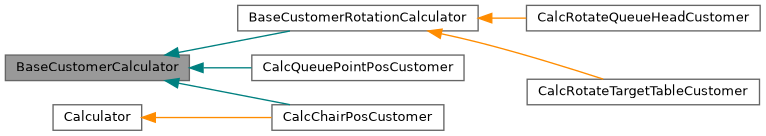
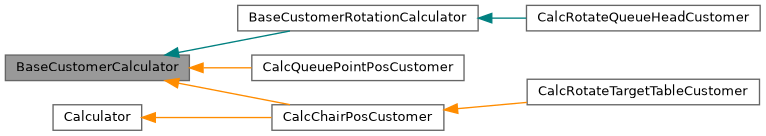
  digraph {
    rankdir=LR
    node [color=gray40 fillcolor=white fontname=Helvetica fontsize=10 shape=box style=filled]
    edge [color=teal dir=back fontname=Helvetica fontsize=10 labelfontname=Helvetica labelfontsize=10 style=solid]
    n1 [fillcolor=grey60 fontcolor=black height=0.2 label=BaseCustomerCalculator width=0.4]
    n2 [height=0.2 label=BaseCustomerRotationCalculator width=0.4]
    n3 [height=0.2 label=CalcChairPosCustomer width=0.4]
    n4 [height=0.2 label=CalcQueuePointPosCustomer width=0.4]
    n5 [height=0.2 label=CalcRotateQueueHeadCustomer width=0.4]
    n6 [height=0.2 label=CalcRotateTargetTableCustomer width=0.4]
    n7 [height=0.2 label=Calculator width=0.4]
    n1 -> n2
-   n1 -> n3
-   n1 -> n4
-   n2 -> n5 [color=darkorange]
-   n2 -> n6 [color=darkorange]
+   n1 -> n3 [color=darkorange]
+   n1 -> n4 [color=darkorange]
+   n2 -> n5
+   n3 -> n6 [color=darkorange]
    n7 -> n3 [color=darkorange]
  }
